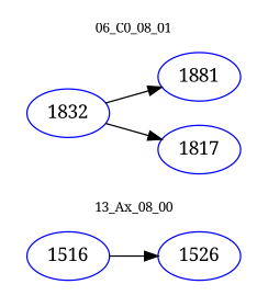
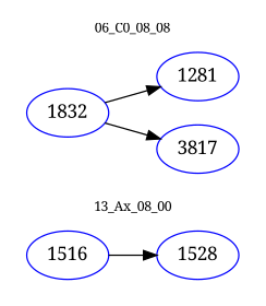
  digraph {
    fontname="Noto Serif"
    rankdir=LR
    node [color=blue fontname="Noto Serif"]
    edge [color=black fontname="Noto Serif"]
    n1 [label=1516]
-   n2 [label=1526]
+   n2 [label=1528]
    n3 [label=1832]
-   n4 [label=1817]
-   n5 [label=1881]
+   n4 [label=3817]
+   n5 [label=1281]
    subgraph cluster_1 {
      color=white
      fontsize=10
      label="13_Ax_08_00"
      n1
      n2
    }
    subgraph cluster_2 {
      color=white
      fontsize=10
-     label="06_C0_08_01"
+     label="06_C0_08_08"
      n3
      n4
      n5
    }
    n1 -> n2
    n3 -> n4
    n3 -> n5
  }
